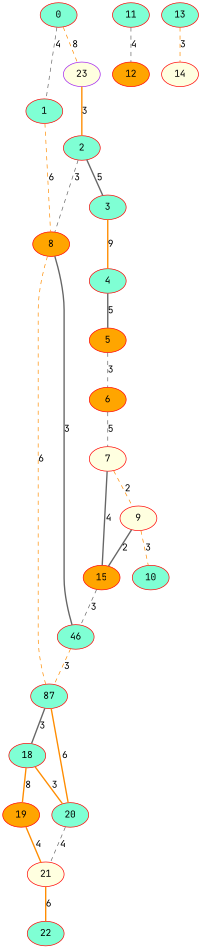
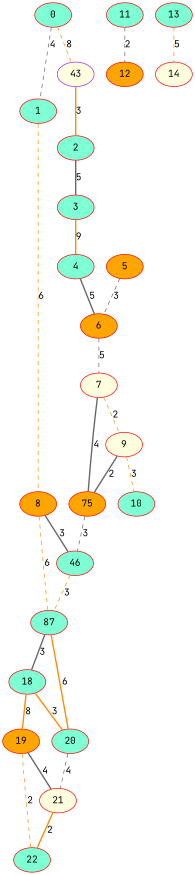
  graph {
    fontname="JetBrains Mono"
    node [color=red fillcolor=aquamarine fontname="JetBrains Mono" style=filled weight=1]
    edge [color=gray40 fontname="JetBrains Mono" style=dashed]
    0
    1
-   23 [color=purple fillcolor=lightyellow weight=4]
+   23 [color=purple fillcolor=lightyellow weight=4 label=43]
    8 [fillcolor=orange]
    2
    3
    n7 [label=46]
    n8 [label=87]
    4
    5 [fillcolor=orange]
    6 [fillcolor=orange]
    7 [fillcolor=lightyellow]
    9 [fillcolor=lightyellow]
-   15 [fillcolor=orange]
+   15 [fillcolor=orange label=75]
    10
    18
    20
    12 [fillcolor=orange]
    11
    14 [fillcolor=lightyellow]
    13
    19 [fillcolor=orange]
    21 [fillcolor=lightyellow]
    22
    0 -- 1 [label=4]
    0 -- 23 [color=darkorange label=8]
    1 -- 8 [color=darkorange label=6]
    23 -- 2 [color=darkorange label=3 style=bold]
    8 -- n7 [label=3 style=bold]
    8 -- n8 [color=darkorange label=6]
-   2 -- 8 [label=3]
    2 -- 3 [label=5 style=bold]
    3 -- 4 [color=darkorange label=9 style=bold]
    n7 -- n8 [color=darkorange label=3]
    n8 -- 18 [label=3 style=bold]
    n8 -- 20 [color=darkorange label=6 style=bold]
-   4 -- 5 [label=5 style=bold]
+   4 -- 6 [label=5 style=bold]
    5 -- 6 [label=3]
    6 -- 7 [label=5]
    7 -- 9 [color=darkorange label=2]
    7 -- 15 [label=4 style=bold]
    9 -- 15 [label=2 style=bold]
    9 -- 10 [color=darkorange label=3]
    15 -- n7 [label=3]
    18 -- 20 [color=darkorange label=3 style=bold]
    18 -- 19 [color=darkorange label=8 style=bold]
    20 -- 21 [label=4]
-   11 -- 12 [label=4]
-   13 -- 14 [color=darkorange label=3]
-   19 -- 21 [color=darkorange label=4 style=bold]
-   21 -- 22 [color=darkorange label=6 style=bold]
+   11 -- 12 [label=2]
+   13 -- 14 [color=darkorange label=5]
+   19 -- 21 [label=4 style=bold]
+   19 -- 22 [color=darkorange label=2]
+   21 -- 22 [color=darkorange label=2 style=bold]
  }
